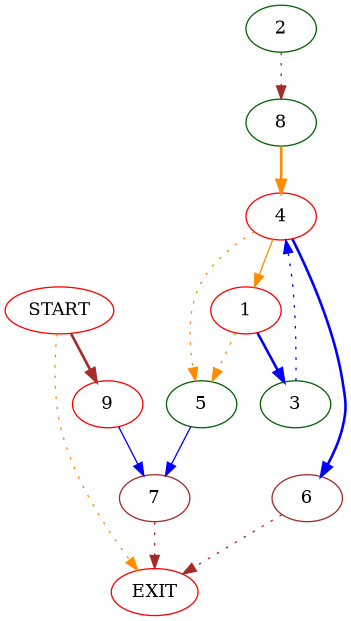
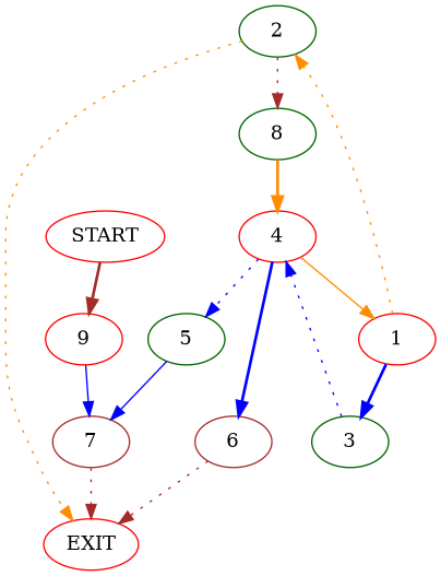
  digraph {
    node [color=red]
    edge [color=blue style=dotted]
    n1 [label=START]
    9
    2 [color=darkgreen]
    1
    3 [color=darkgreen]
    7 [color=brown]
    n7 [label=EXIT]
    8 [color=darkgreen]
    4
    5 [color=darkgreen]
    6 [color=brown]
    n1 -> 9 [color=brown style=bold]
    9 -> 7 [style=solid]
-   n1 -> n7 [color=darkorange]
+   2 -> n7 [color=darkorange]
    2 -> 8 [color=brown]
-   1 -> 5 [color=darkorange]
+   1 -> 2 [color=darkorange]
    1 -> 3 [style=bold]
    3 -> 4
    7 -> n7 [color=brown]
    8 -> 4 [color=darkorange style=bold]
    4 -> 1 [color=darkorange style=solid]
-   4 -> 5 [color=darkorange]
+   4 -> 5
    4 -> 6 [style=bold]
    5 -> 7 [style=solid]
    6 -> n7 [color=brown]
  }
